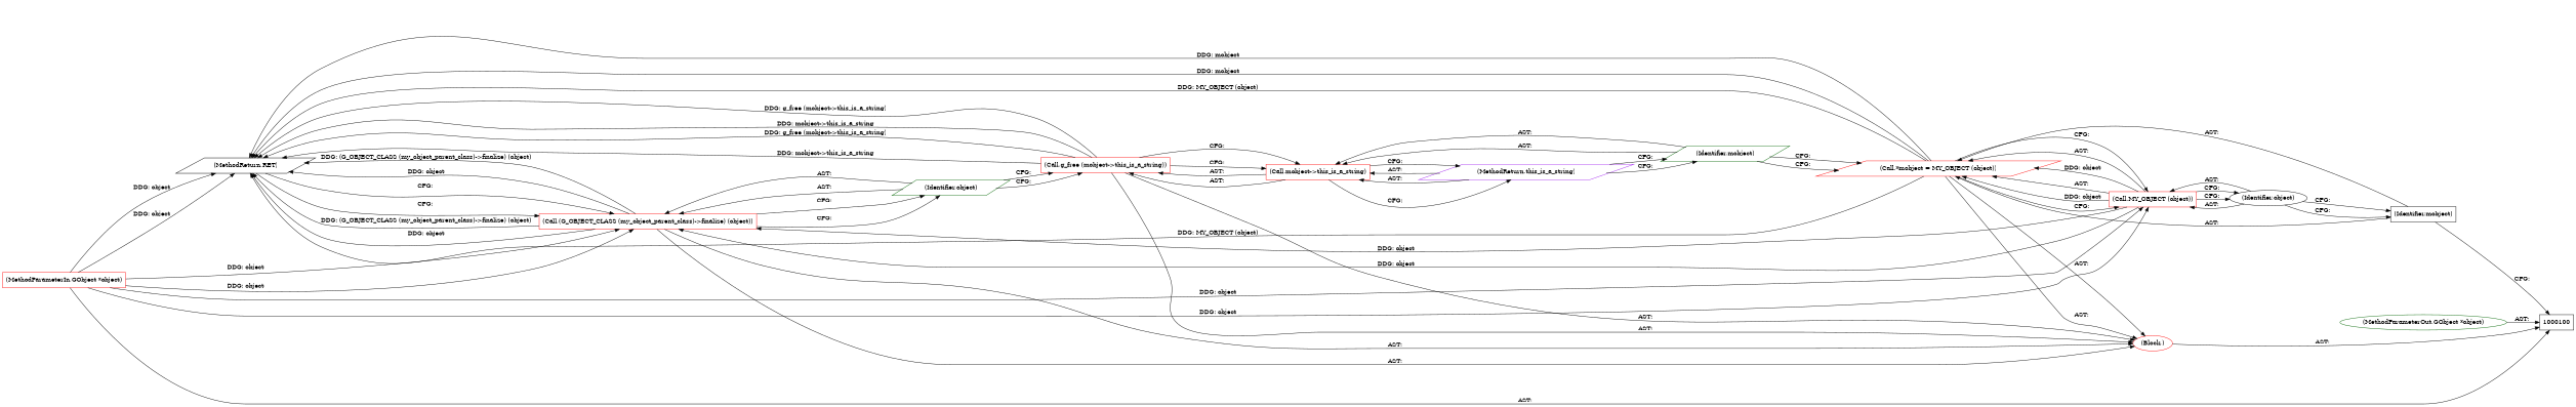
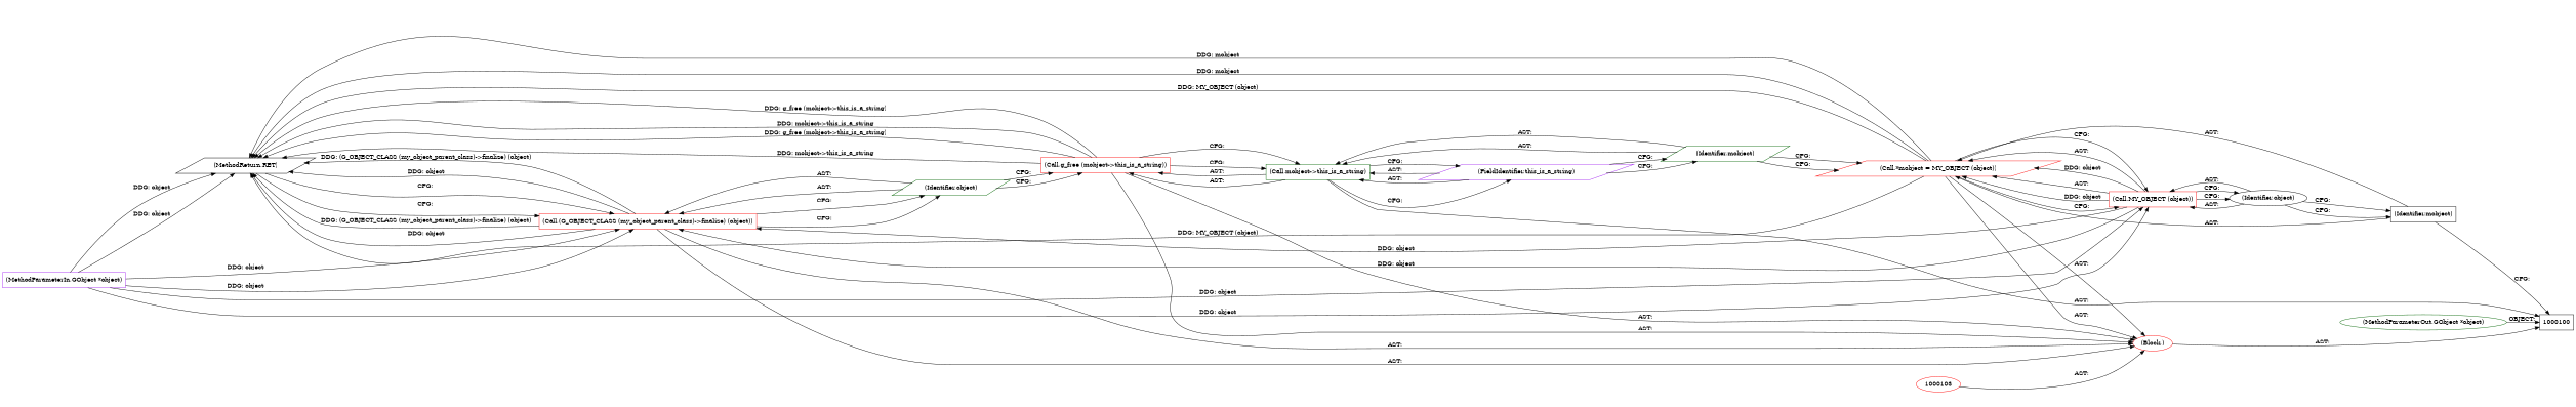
  digraph {
    rankdir=LR
    node [color=red shape=box]
    n1 [color=black label="(MethodReturn,RET)" shape=parallelogram]
    n2 [label="(Call,(G_OBJECT_CLASS (my_object_parent_class)->finalize) (object))"]
    n3 [label="(Block,)" shape=ellipse]
    n4 [color=darkgreen label="(Identifier,object)" shape=parallelogram]
    1000100 [color=black]
-   n6 [label="(MethodParameterIn,GObject *object)"]
+   n6 [color=purple label="(MethodParameterIn,GObject *object)"]
    n7 [label="(Call,MY_OBJECT (object))"]
    n8 [label="(Call,*mobject = MY_OBJECT (object))" shape=parallelogram]
    n9 [color=black label="(Identifier,object)" shape=ellipse]
    n10 [color=darkgreen label="(MethodParameterOut,GObject *object)" shape=ellipse]
    n11 [color=black label="(Identifier,mobject)"]
-   n12 [label="(Call,mobject->this_is_a_string)"]
-   n13 [color=purple label="(MethodReturn,this_is_a_string)" shape=parallelogram]
+   n12 [color=darkgreen label="(Call,mobject->this_is_a_string)"]
+   n13 [color=purple label="(FieldIdentifier,this_is_a_string)" shape=parallelogram]
    n14 [label="(Call,g_free (mobject->this_is_a_string))"]
    n15 [color=darkgreen label="(Identifier,mobject)" shape=parallelogram]
+   1000103 [shape=ellipse]
    n1 -> n2 [label="CFG: "]
    n1 -> n2 [label="CFG: "]
    n2 -> n1 [label="DDG: (G_OBJECT_CLASS (my_object_parent_class)->finalize) (object)"]
    n2 -> n1 [label="DDG: object"]
    n2 -> n1 [label="DDG: (G_OBJECT_CLASS (my_object_parent_class)->finalize) (object)"]
    n2 -> n1 [label="DDG: object"]
    n2 -> n3 [label="AST: "]
    n2 -> n3 [label="AST: "]
    n2 -> n4 [label="CFG: "]
    n2 -> n4 [label="CFG: "]
    n3 -> 1000100 [label="AST: "]
    n4 -> n2 [label="AST: "]
    n4 -> n2 [label="AST: "]
    n4 -> n14 [label="CFG: "]
    n4 -> n14 [label="CFG: "]
    n6 -> n1 [label="DDG: object"]
    n6 -> n1 [label="DDG: object"]
    n6 -> n2 [label="DDG: object"]
    n6 -> n2 [label="DDG: object"]
-   n6 -> 1000100 [label="AST: "]
+   n12 -> 1000100 [label="AST: "]
    n6 -> n7 [label="DDG: object"]
    n6 -> n7 [label="DDG: object"]
    n7 -> n2 [label="DDG: object"]
    n7 -> n2 [label="DDG: object"]
    n7 -> n8 [label="AST: "]
    n7 -> n8 [label="DDG: object"]
    n7 -> n8 [label="AST: "]
    n7 -> n8 [label="DDG: object"]
    n7 -> n9 [label="CFG: "]
    n7 -> n9 [label="CFG: "]
    n8 -> n1 [label="DDG: mobject"]
    n8 -> n1 [label="DDG: MY_OBJECT (object)"]
    n8 -> n1 [label="DDG: mobject"]
    n8 -> n1 [label="DDG: MY_OBJECT (object)"]
    n8 -> n3 [label="AST: "]
    n8 -> n3 [label="AST: "]
    n8 -> n7 [label="CFG: "]
    n8 -> n7 [label="CFG: "]
    n9 -> n7 [label="AST: "]
    n9 -> n7 [label="AST: "]
    n9 -> n11 [label="CFG: "]
    n9 -> n11 [label="CFG: "]
-   n10 -> 1000100 [label="AST: "]
+   n10 -> 1000100 [label="OBJECT: "]
    n11 -> 1000100 [label="CFG: "]
    n11 -> n8 [label="AST: "]
    n11 -> n8 [label="AST: "]
    n12 -> n13 [label="CFG: "]
    n12 -> n13 [label="CFG: "]
    n12 -> n14 [label="AST: "]
    n12 -> n14 [label="AST: "]
    n13 -> n12 [label="AST: "]
    n13 -> n12 [label="AST: "]
    n13 -> n15 [label="CFG: "]
    n13 -> n15 [label="CFG: "]
    n14 -> n1 [label="DDG: g_free (mobject->this_is_a_string)"]
    n14 -> n1 [label="DDG: mobject->this_is_a_string"]
    n14 -> n1 [label="DDG: g_free (mobject->this_is_a_string)"]
    n14 -> n1 [label="DDG: mobject->this_is_a_string"]
    n14 -> n3 [label="AST: "]
    n14 -> n3 [label="AST: "]
    n14 -> n12 [label="CFG: "]
    n14 -> n12 [label="CFG: "]
    n15 -> n8 [label="CFG: "]
    n15 -> n8 [label="CFG: "]
    n15 -> n12 [label="AST: "]
    n15 -> n12 [label="AST: "]
+   1000103 -> n3 [label="AST: "]
  }
